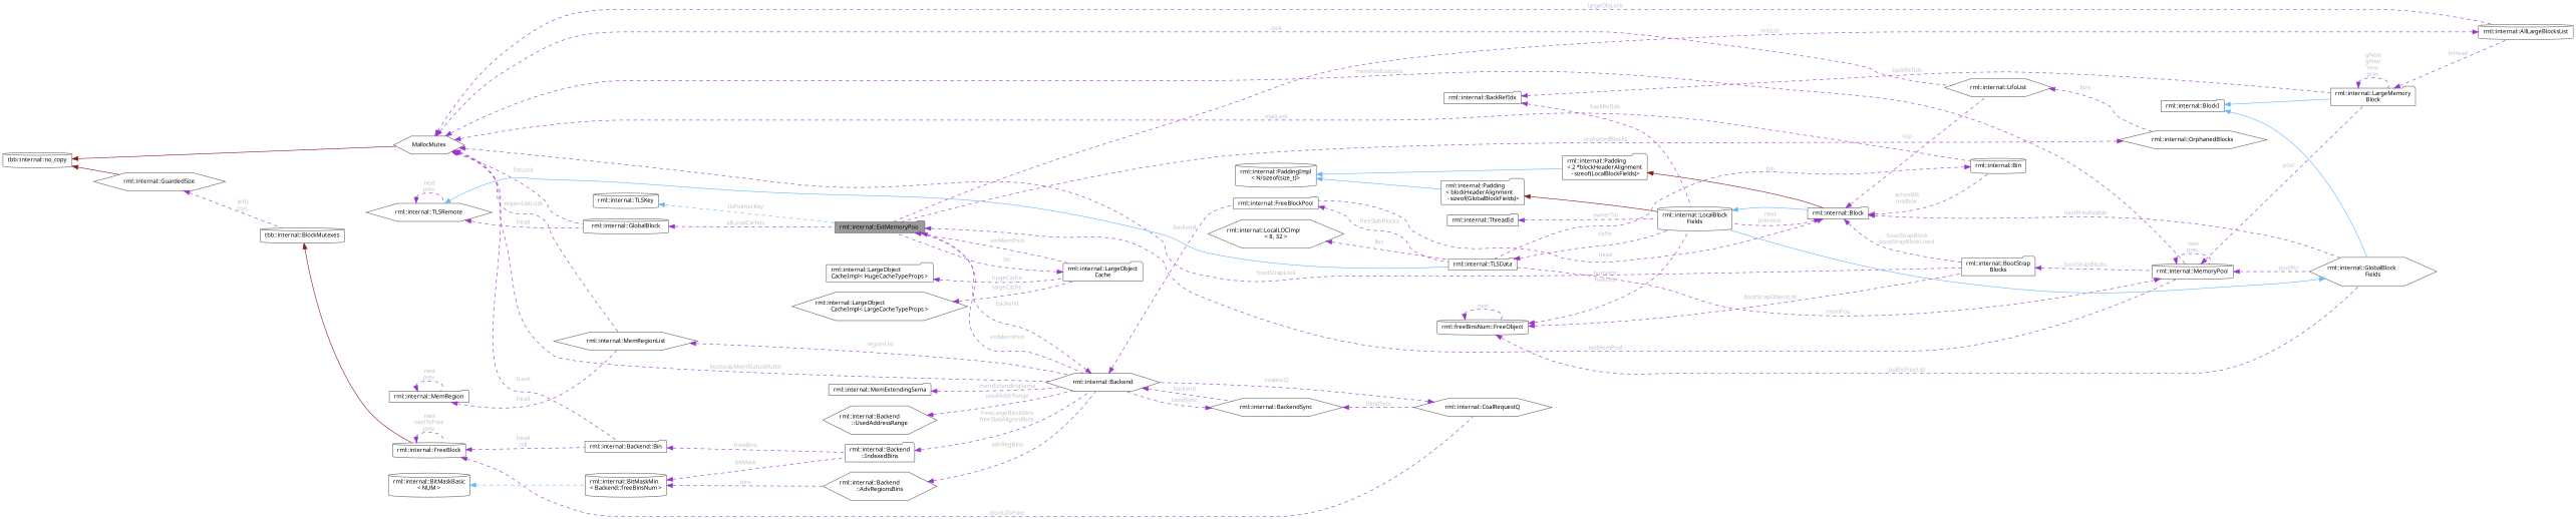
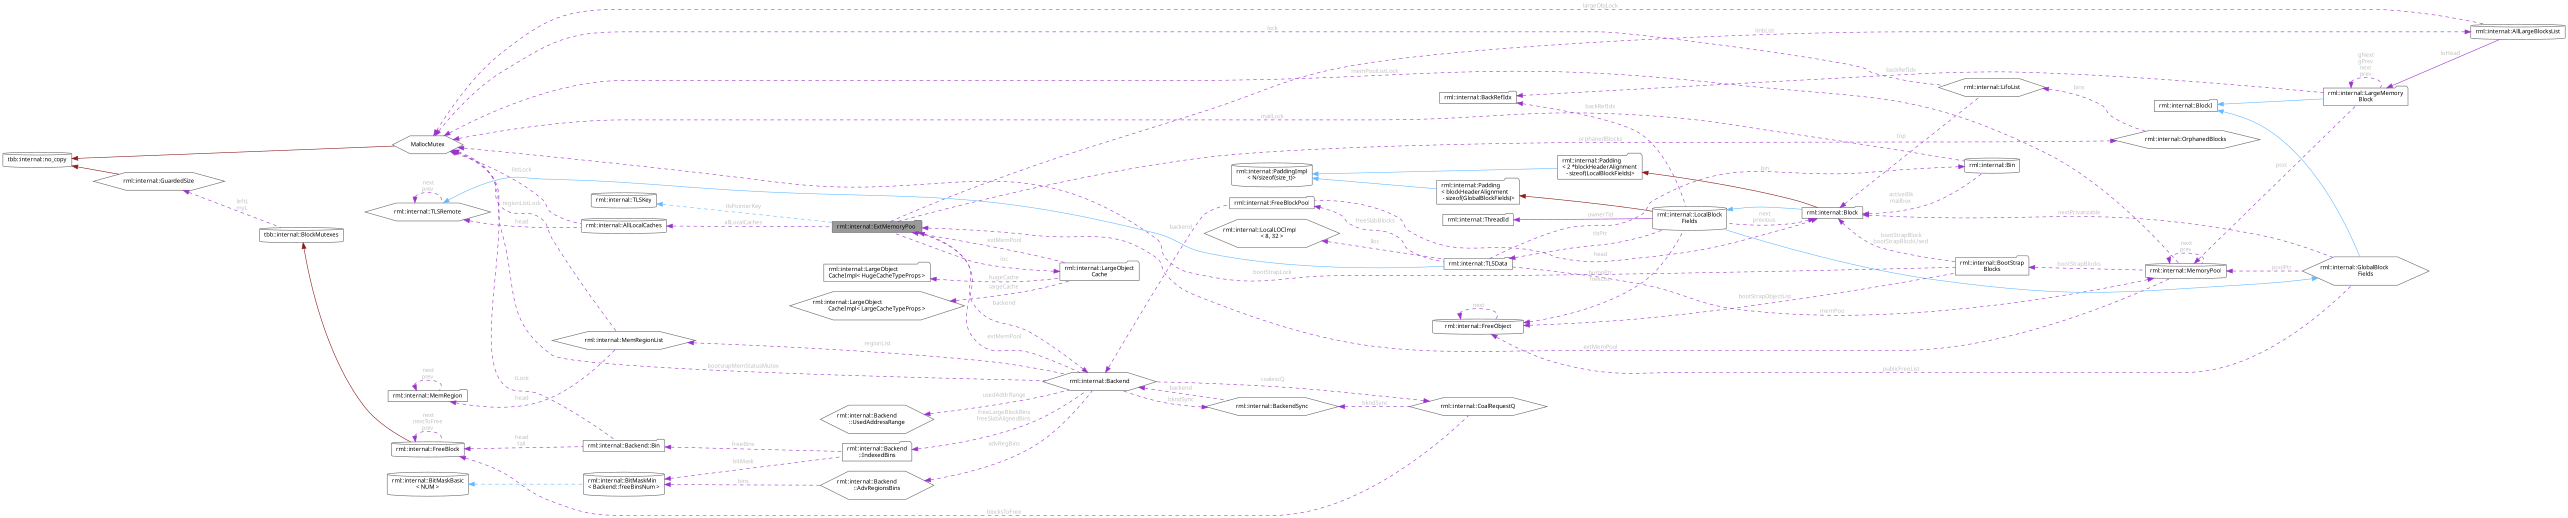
  digraph {
    fontname="Noto Sans"
    rankdir=LR
    node [color=gray40 fillcolor=white fontname="Noto Sans" fontsize=10 shape=folder style=filled]
    edge [color=darkorchid3 dir=back fontcolor=grey fontname="Noto Sans" fontsize=10 labelfontname=Helvetica labelfontsize=10 style=dashed]
    n1 [fillcolor=grey60 fontcolor=black height=0.2 label="rml::internal::ExtMemoryPool" width=0.4]
    n2 [height=0.2 label="rml::internal::Backend" shape=hexagon width=0.4]
    n3 [height=0.2 label="rml::internal::LargeObject\lCache" width=0.4]
    n4 [height=0.2 label="rml::internal::MemoryPool" shape=cylinder width=0.4]
    n5 [height=0.2 label="rml::internal::BackendSync" shape=hexagon width=0.4]
    n6 [height=0.2 label="rml::internal::FreeBlockPool" width=0.4]
    n7 [height=0.2 label="rml::internal::TLSData" width=0.4]
    n8 [height=0.2 label="rml::internal::GlobalBlock\lFields" shape=hexagon width=0.4]
    n9 [height=0.2 label="rml::internal::LargeMemory\lBlock" width=0.4]
    n10 [height=0.2 label="rml::internal::CoalRequestQ" shape=hexagon width=0.4]
    n11 [height=0.2 label="rml::internal::MemRegionList" shape=hexagon width=0.4]
    n12 [height=0.2 label=MallocMutex shape=hexagon width=0.4]
    n13 [height=0.2 label="rml::internal::Backend::Bin" width=0.4]
-   n14 [height=0.2 label="rml::internal::GlobalBlock" shape=cylinder width=0.4]
+   n14 [height=0.2 label="rml::internal::AllLocalCaches" shape=cylinder width=0.4]
    n15 [height=0.2 label="rml::internal::LifoList" shape=hexagon width=0.4]
    n16 [height=0.2 label="rml::internal::BootStrap\lBlocks" width=0.4]
    n17 [height=0.2 label="rml::internal::Bin" shape=cylinder width=0.4]
    n18 [height=0.2 label="rml::internal::AllLargeBlocksList" shape=cylinder width=0.4]
    n19 [height=0.2 label="rml::internal::Backend\l::IndexedBins" width=0.4]
    n20 [height=0.2 label="rml::internal::OrphanedBlocks" shape=hexagon width=0.4]
    n21 [height=0.2 label="tbb::internal::no_copy" shape=cylinder width=0.4]
    n22 [height=0.2 label="rml::internal::GuardedSize" shape=hexagon width=0.4]
    n23 [height=0.2 label="tbb::internal::BlockMutexes" shape=cylinder width=0.4]
    n24 [height=0.2 label="rml::internal::MemRegion" width=0.4]
    n25 [height=0.2 label="rml::internal::FreeBlock" shape=cylinder width=0.4]
-   n26 [height=0.2 label="rml::internal::MemExtendingSema" width=0.4]
    n27 [height=0.2 label="rml::internal::Backend\l::UsedAddressRange" shape=hexagon width=0.4]
    n28 [height=0.2 label="rml::internal::Backend\l::AdvRegionsBins" shape=hexagon width=0.4]
    n29 [height=0.2 label="rml::internal::BitMaskMin\l\< Backend::freeBinsNum \>" shape=cylinder width=0.4]
    n30 [height=0.2 label="rml::internal::BitMaskBasic\l\< NUM \>" shape=cylinder width=0.4]
    n31 [height=0.2 label="rml::internal::LargeObject\lCacheImpl\< HugeCacheTypeProps \>" width=0.4]
    n32 [height=0.2 label="rml::internal::LargeObject\lCacheImpl\< LargeCacheTypeProps \>" shape=hexagon width=0.4]
    n33 [height=0.2 label="rml::internal::TLSRemote" shape=hexagon width=0.4]
    n34 [height=0.2 label="rml::internal::LocalBlock\lFields" shape=cylinder width=0.4]
    n35 [height=0.2 label="rml::internal::Block" width=0.4]
    n36 [height=0.2 label="rml::internal::BlockI" width=0.4]
-   n37 [height=0.2 label="rml::freeBinsNum::FreeObject" shape=cylinder width=0.4]
+   n37 [height=0.2 label="rml::internal::FreeObject" shape=cylinder width=0.4]
    n38 [height=0.2 label="rml::internal::Padding\l\< blockHeaderAlignment\l - sizeof(GlobalBlockFields)\>" width=0.4]
    n39 [height=0.2 label="rml::internal::PaddingImpl\l\< N/sizeof(size_t)\>" shape=cylinder width=0.4]
    n40 [height=0.2 label="rml::internal::Padding\l\< 2 *blockHeaderAlignment\l - sizeof(LocalBlockFields)\>" width=0.4]
    n41 [height=0.2 label="rml::internal::LocalLOCImpl\l\< 8, 32 \>" shape=hexagon width=0.4]
    n42 [height=0.2 label="rml::internal::ThreadId" width=0.4]
    n43 [height=0.2 label="rml::internal::BackRefIdx" width=0.4]
    n44 [height=0.2 label="rml::internal::TLSKey" shape=cylinder width=0.4]
    n1 -> n2 [label=" extMemPool"]
    n1 -> n3 [label=" extMemPool"]
    n1 -> n4 [label=" extMemPool"]
    n2 -> n1 [label=" backend"]
    n2 -> n5 [label=" backend"]
    n2 -> n6 [label=" backend"]
    n3 -> n1 [label=" loc"]
    n4 -> n4 [label=" next\nprev"]
    n4 -> n7 [label=" memPool"]
    n4 -> n8 [label=" poolPtr"]
    n4 -> n9 [label=" pool"]
    n5 -> n2 [label=" bkndSync"]
    n5 -> n10 [label=" bkndSync"]
    n6 -> n7 [label=" freeSlabBlocks"]
    n7 -> n34 [label=" tlsPtr"]
    n8 -> n34 [color=steelblue1 style=solid fontcolor=""]
    n9 -> n9 [label=" gNext\ngPrev\nnext\nprev"]
-   n9 -> n18 [label=" loHead"]
+   n9 -> n18 [label=" loHead" style=solid]
    n10 -> n2 [label=" coalescQ"]
    n11 -> n2 [label=" regionList"]
    n12 -> n2 [label=" bootsrapMemStatusMutex"]
    n12 -> n4 [label=" memPoolListLock"]
    n12 -> n11 [label=" regionListLock"]
    n12 -> n13 [label=" tLock"]
    n12 -> n14 [label=" listLock"]
    n12 -> n15 [label=" lock"]
    n12 -> n16 [label=" bootStrapLock"]
    n12 -> n17 [label=" mailLock"]
    n12 -> n18 [label=" largeObjLock"]
    n13 -> n19 [label=" freeBins"]
    n14 -> n1 [label=" allLocalCaches"]
    n15 -> n20 [label=" bins"]
    n16 -> n4 [label=" bootStrapBlocks"]
    n17 -> n7 [label=" bin"]
    n18 -> n1 [label=" lmbList"]
    n19 -> n2 [label=" freeLargeBlockBins\nfreeSlabAlignedBins"]
    n20 -> n1 [label=" orphanedBlocks"]
    n21 -> n12 [color=firebrick4 style=solid fontcolor=""]
    n21 -> n22 [color=firebrick4 style=solid fontcolor=""]
    n22 -> n23 [label=" leftL\nmyL"]
    n23 -> n25 [color=firebrick4 style=solid fontcolor=""]
    n24 -> n11 [label=" head"]
    n24 -> n24 [label=" next\nprev"]
    n25 -> n10 [label=" blocksToFree"]
    n25 -> n13 [label=" head\ntail"]
    n25 -> n25 [label=" next\nnextToFree\nprev"]
-   n26 -> n2 [label=" memExtendingSema"]
    n27 -> n2 [label=" usedAddrRange"]
    n28 -> n2 [label=" advRegBins"]
    n29 -> n19 [label=" bitMask"]
    n29 -> n28 [label=" bins"]
    n30 -> n29 [color=steelblue1 fontcolor=""]
    n31 -> n3 [label=" hugeCache"]
    n32 -> n3 [label=" largeCache"]
    n33 -> n7 [color=steelblue1 style=solid fontcolor=""]
    n33 -> n14 [label=" head"]
    n33 -> n33 [label=" next\nprev"]
    n34 -> n35 [color=steelblue1 style=solid fontcolor=""]
    n35 -> n6 [label=" head"]
    n35 -> n8 [label=" nextPrivatizable"]
    n35 -> n15 [label=" top"]
    n35 -> n16 [label=" bootStrapBlock\nbootStrapBlockUsed"]
    n35 -> n17 [label=" activeBlk\nmailbox"]
    n35 -> n34 [label=" next\nprevious"]
    n36 -> n8 [color=steelblue1 style=solid fontcolor=""]
    n36 -> n9 [color=steelblue1 style=solid fontcolor=""]
    n37 -> n8 [label=" publicFreeList"]
    n37 -> n16 [label=" bootStrapObjectList"]
    n37 -> n34 [label=" bumpPtr\nfreeList"]
    n37 -> n37 [label=" next"]
    n38 -> n34 [color=firebrick4 style=solid fontcolor=""]
    n39 -> n38 [color=steelblue1 style=solid fontcolor=""]
    n39 -> n40 [color=steelblue1 style=solid fontcolor=""]
    n40 -> n35 [color=firebrick4 style=solid fontcolor=""]
    n41 -> n7 [label=" lloc"]
-   n42 -> n34 [label=" ownerTid"]
+   n42 -> n34 [label=" ownerTid" style=solid]
    n43 -> n9 [label=" backRefIdx"]
    n43 -> n34 [label=" backRefIdx"]
    n44 -> n1 [color=steelblue1 label=" tlsPointerKey"]
  }
